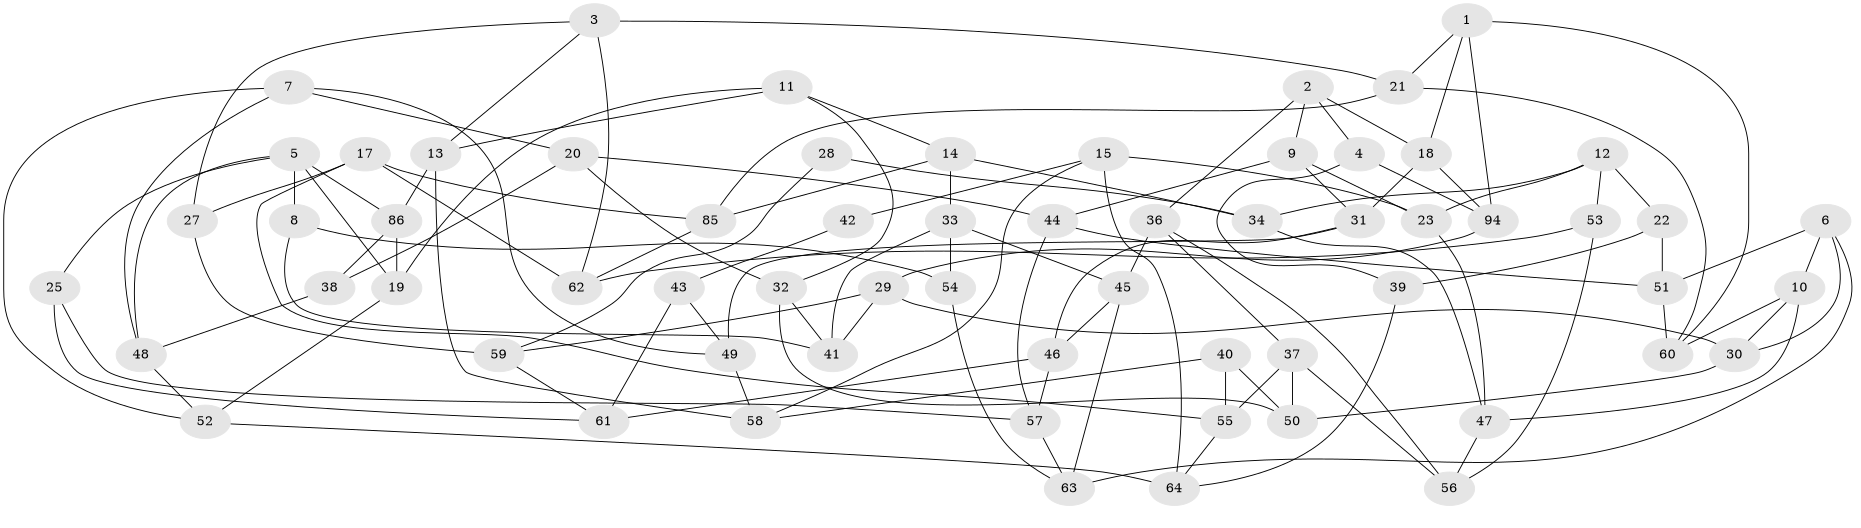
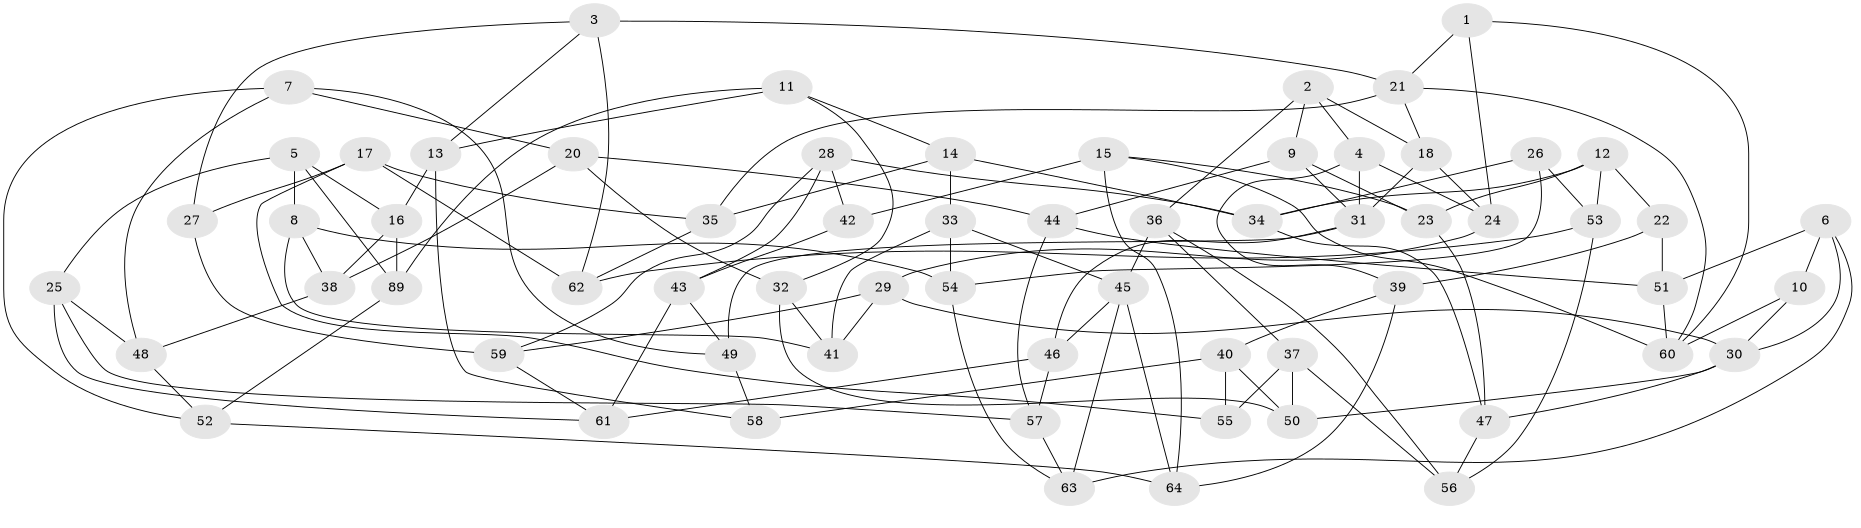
  graph {
    node [color=gray90 style=filled]
    1
    18
    21
-   24 [label=94]
+   24
    60
    31
-   35 [label=85]
+   35
    29
    2
    4
    9
    36
    39
    23
    44
    45
    37
    56
    3
    13
    27
    62
-   16 [label=86]
+   16
    58
    59
    49
    46
    64
    40
    5
    8
-   19
+   19 [label=89]
    25
    38
    41
    54
    52
    48
    57
    61
    6
    10
    30
    51
    63
    47
    50
    7
    20
    32
    11
    14
    34
    33
    12
    22
    53
    15
    42
    43
    17
    55
+   26
    28
-   1 -- 18
+   21 -- 18
    1 -- 21
    1 -- 24
    1 -- 60
    18 -- 24
    18 -- 31
    21 -- 60
    21 -- 35
    24 -- 29
    31 -- 49
    31 -- 46
    35 -- 62
    29 -- 59
    29 -- 41
    29 -- 30
    2 -- 18
    2 -- 4
    2 -- 9
    2 -- 36
    4 -- 24
+   4 -- 31
    4 -- 39
    9 -- 31
    9 -- 23
    9 -- 44
    36 -- 45
    36 -- 37
    36 -- 56
    39 -- 64
+   39 -- 40
    23 -- 47
    44 -- 57
    44 -- 51
    45 -- 46
    45 -- 63
    37 -- 56
    37 -- 50
    37 -- 55
    3 -- 21
    3 -- 13
    3 -- 27
    3 -- 62
    13 -- 16
    13 -- 58
    27 -- 59
    16 -- 19
    16 -- 38
    59 -- 61
    49 -- 58
    46 -- 57
    46 -- 61
    40 -- 58
    40 -- 50
    40 -- 55
    5 -- 16
    5 -- 8
    5 -- 19
    5 -- 25
+   8 -- 38
    8 -- 41
    8 -- 54
    19 -- 52
-   5 -- 48
+   25 -- 48
    25 -- 57
    25 -- 61
    38 -- 48
    54 -- 63
    52 -- 64
    48 -- 52
    57 -- 63
    6 -- 10
    6 -- 30
    6 -- 51
    6 -- 63
    10 -- 60
    10 -- 30
-   10 -- 47
+   30 -- 47
    30 -- 50
    51 -- 60
    47 -- 56
    7 -- 49
    7 -- 52
    7 -- 48
    7 -- 20
    20 -- 44
    20 -- 38
    20 -- 32
    32 -- 41
    32 -- 50
    11 -- 13
    11 -- 19
    11 -- 32
    11 -- 14
    14 -- 35
    14 -- 34
    14 -- 33
    34 -- 47
    33 -- 45
    33 -- 41
    33 -- 54
    12 -- 23
    12 -- 34
    12 -- 22
    12 -- 53
    22 -- 39
    22 -- 51
    53 -- 56
    53 -- 62
    15 -- 23
-   15 -- 58
+   15 -- 60
    15 -- 64
    15 -- 42
    42 -- 43
    43 -- 49
    43 -- 61
    17 -- 35
    17 -- 27
    17 -- 62
    17 -- 55
-   55 -- 64
+   45 -- 64
+   26 -- 54
+   26 -- 34
+   26 -- 53
    28 -- 59
    28 -- 34
+   28 -- 42
+   28 -- 43
  }
